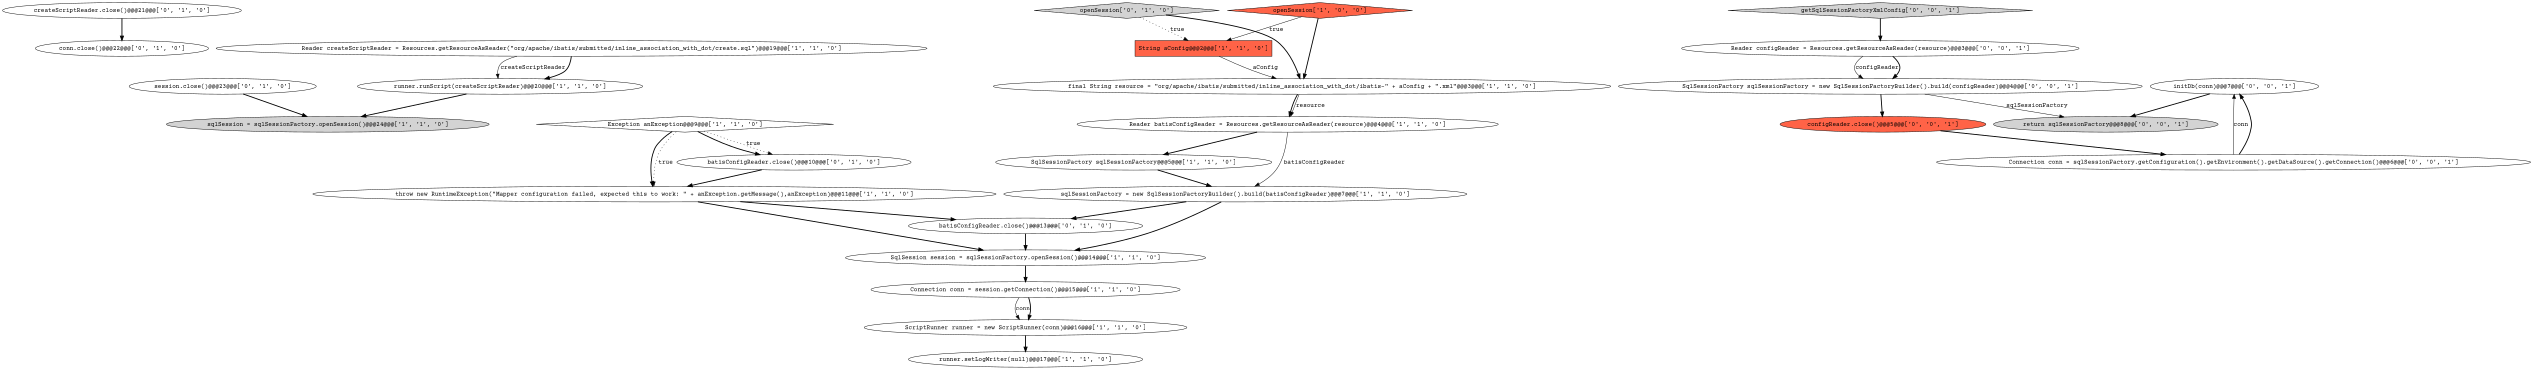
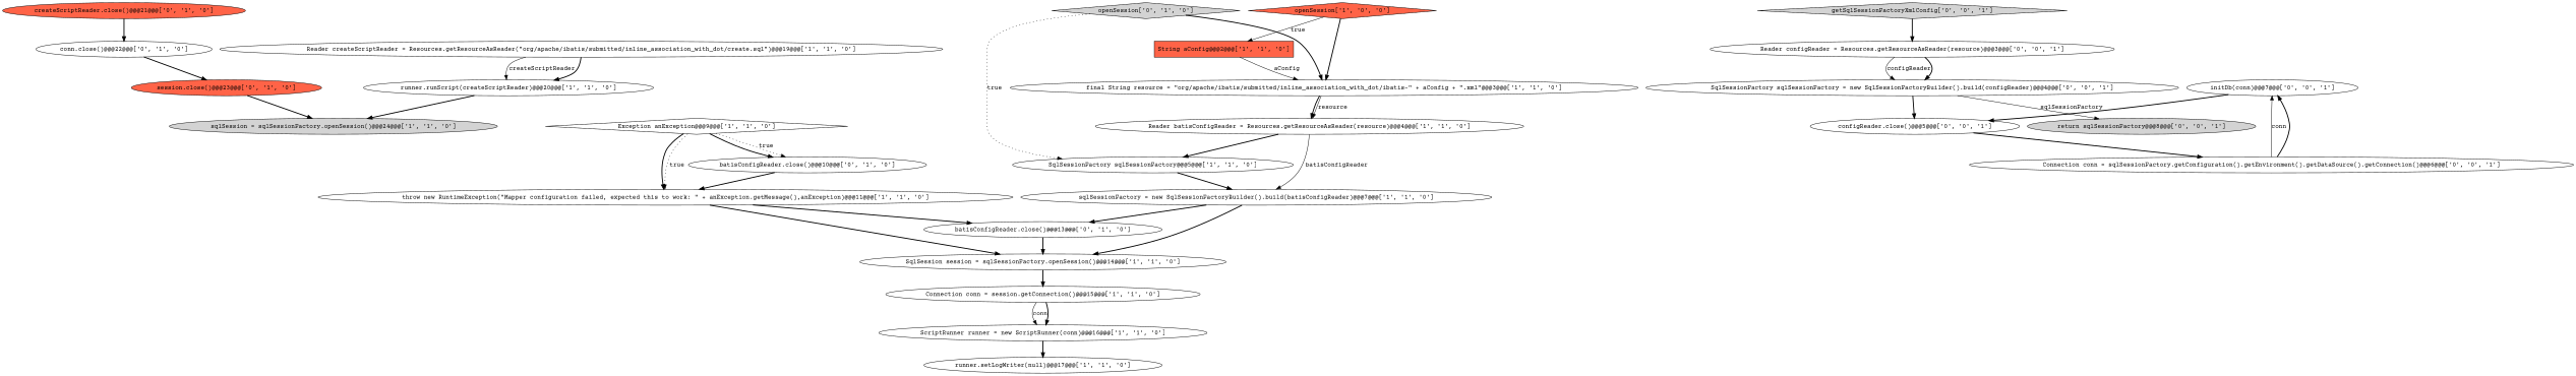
  digraph {
    fontname="Courier Prime"
    node [fillcolor=white fontname="Courier Prime" shape=ellipse style=filled]
    edge [fontname="Courier Prime" style=bold]
    n1 [label="runner.runScript(createScriptReader)@@@20@@@['1', '1', '0']"]
    n2 [fillcolor=lightgray label="sqlSession = sqlSessionFactory.openSession()@@@24@@@['1', '1', '0']"]
-   n3 [label="createScriptReader.close()@@@21@@@['0', '1', '0']"]
+   n3 [fillcolor=tomato label="createScriptReader.close()@@@21@@@['0', '1', '0']"]
    n4 [label="conn.close()@@@22@@@['0', '1', '0']"]
-   n5 [label="session.close()@@@23@@@['0', '1', '0']"]
+   n5 [fillcolor=tomato label="session.close()@@@23@@@['0', '1', '0']"]
    n6 [label="runner.setLogWriter(null)@@@17@@@['1', '1', '0']"]
    n7 [fillcolor=lightgray label="return sqlSessionFactory@@@8@@@['0', '0', '1']"]
    n8 [fillcolor=lightgray label="openSession['0', '1', '0']" shape=diamond]
    n9 [fillcolor=tomato label="String aConfig@@@2@@@['1', '1', '0']" shape=box]
    n10 [label="final String resource = \"org/apache/ibatis/submitted/inline_association_with_dot/ibatis-\" + aConfig + \".xml\"@@@3@@@['1', '1', '0']"]
    n11 [label="Reader batisConfigReader = Resources.getResourceAsReader(resource)@@@4@@@['1', '1', '0']"]
    n12 [label="Exception anException@@@9@@@['1', '1', '0']" shape=diamond]
    n13 [label="throw new RuntimeException(\"Mapper configuration failed, expected this to work: \" + anException.getMessage(),anException)@@@11@@@['1', '1', '0']"]
    n14 [label="batisConfigReader.close()@@@10@@@['0', '1', '0']"]
    n15 [label="SqlSession session = sqlSessionFactory.openSession()@@@14@@@['1', '1', '0']"]
    n16 [label="batisConfigReader.close()@@@13@@@['0', '1', '0']"]
    n17 [label="initDb(conn)@@@7@@@['0', '0', '1']"]
    n18 [label="Connection conn = session.getConnection()@@@15@@@['1', '1', '0']"]
    n19 [label="ScriptRunner runner = new ScriptRunner(conn)@@@16@@@['1', '1', '0']"]
    n20 [label="SqlSessionFactory sqlSessionFactory@@@5@@@['1', '1', '0']"]
    n21 [label="sqlSessionFactory = new SqlSessionFactoryBuilder().build(batisConfigReader)@@@7@@@['1', '1', '0']"]
    n22 [label="Reader configReader = Resources.getResourceAsReader(resource)@@@3@@@['0', '0', '1']"]
    n23 [label="SqlSessionFactory sqlSessionFactory = new SqlSessionFactoryBuilder().build(configReader)@@@4@@@['0', '0', '1']"]
-   n24 [fillcolor=tomato label="configReader.close()@@@5@@@['0', '0', '1']"]
+   n24 [label="configReader.close()@@@5@@@['0', '0', '1']"]
    n25 [label="Reader createScriptReader = Resources.getResourceAsReader(\"org/apache/ibatis/submitted/inline_association_with_dot/create.sql\")@@@19@@@['1', '1', '0']"]
    n26 [fillcolor=lightgray label="getSqlSessionFactoryXmlConfig['0', '0', '1']" shape=diamond]
    n27 [label="Connection conn = sqlSessionFactory.getConfiguration().getEnvironment().getDataSource().getConnection()@@@6@@@['0', '0', '1']"]
    n28 [fillcolor=tomato label="openSession['1', '0', '0']" shape=diamond]
    n1 -> n2
    n3 -> n4
+   n4 -> n5
    n5 -> n2
-   n8 -> n9 [label=true style=dotted]
+   n8 -> n20 [label=true style=dotted]
    n8 -> n10
    n9 -> n10 [label=aConfig style=solid]
    n10 -> n11 [label=resource style=solid]
    n10 -> n11
    n11 -> n20
    n11 -> n21 [label=batisConfigReader style=solid]
    n12 -> n13 [label=true style=dotted]
    n12 -> n13
    n12 -> n14 [label=true style=dotted]
    n12 -> n14
    n13 -> n15
    n13 -> n16
    n14 -> n13
    n15 -> n18
    n16 -> n15
-   n17 -> n7
+   n17 -> n24
    n18 -> n19 [label=conn style=solid]
    n18 -> n19
    n19 -> n6
    n20 -> n21
    n21 -> n15
    n21 -> n16
    n22 -> n23 [label=configReader style=solid]
    n22 -> n23
    n23 -> n7 [label=sqlSessionFactory style=solid]
    n23 -> n24
    n24 -> n27
    n25 -> n1 [label=createScriptReader style=solid]
    n25 -> n1
    n26 -> n22
    n27 -> n17
    n27 -> n17 [label=conn style=solid]
    n28 -> n9 [label=true style=solid]
    n28 -> n10
  }
